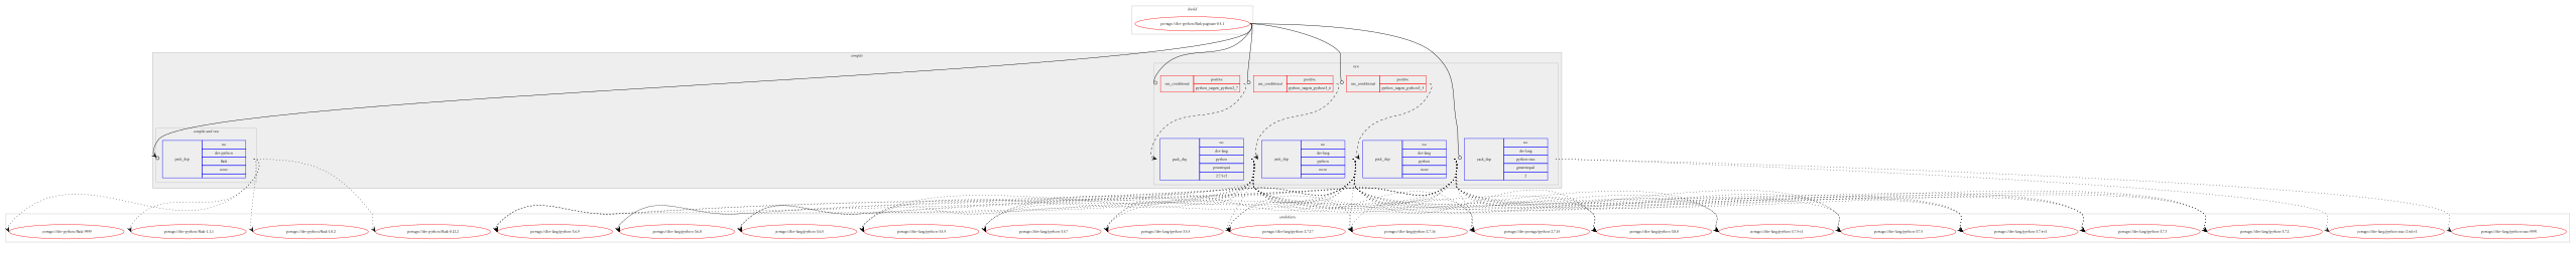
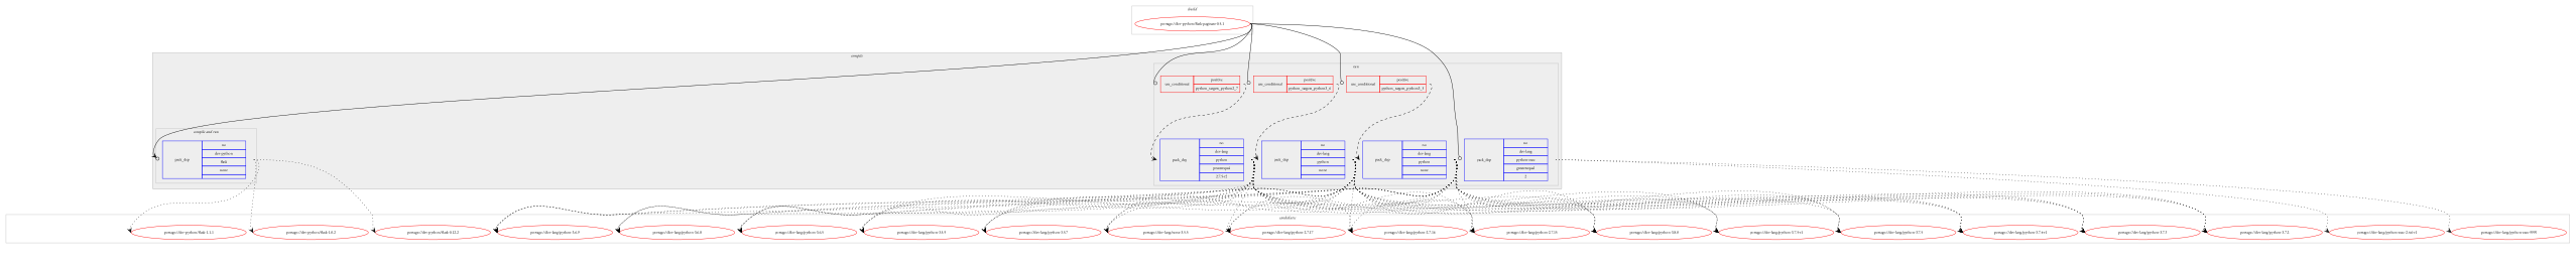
  digraph {
    compound=true
    concentrate=true
    fontname="EB Garamond"
    fontsize=10
    newrank=true
    rankdir=TB
    ranksep=1.5
    node [color=red fontname="EB Garamond" fontsize=10]
    edge [arrowhead=vee fontname="EB Garamond" headport=w style=dotted tailport=e weight=100]
    n1 [label="portage://dev-python/flask-paginate-0.5.1" width=4]
    n2 [color=blue label=<<TABLE BORDER="0" CELLBORDER="1" CELLSPACING="0" CELLPADDING="4" WIDTH="220"><TR><TD ROWSPAN="6" CELLPADDING="30">pack_dep</TD></TR><TR><TD WIDTH="110">no</TD></TR><TR><TD>dev-python</TD></TR><TR><TD>flask</TD></TR><TR><TD>none</TD></TR><TR><TD></TD></TR></TABLE>> shape=none]
    n3 [color=blue label=<<TABLE BORDER="0" CELLBORDER="1" CELLSPACING="0" CELLPADDING="4" WIDTH="220"><TR><TD ROWSPAN="6" CELLPADDING="30">pack_dep</TD></TR><TR><TD WIDTH="110">no</TD></TR><TR><TD>dev-lang</TD></TR><TR><TD>python</TD></TR><TR><TD>greaterequal</TD></TR><TR><TD>2.7.5-r2</TD></TR></TABLE>> shape=none]
    n4 [label=<<TABLE BORDER="0" CELLBORDER="1" CELLSPACING="0" CELLPADDING="4"><TR><TD ROWSPAN="3" CELLPADDING="10">use_conditional</TD></TR><TR><TD>positive</TD></TR><TR><TD>python_targets_python2_7</TD></TR></TABLE>> shape=none]
    n5 [color=blue label=<<TABLE BORDER="0" CELLBORDER="1" CELLSPACING="0" CELLPADDING="4" WIDTH="220"><TR><TD ROWSPAN="6" CELLPADDING="30">pack_dep</TD></TR><TR><TD WIDTH="110">no</TD></TR><TR><TD>dev-lang</TD></TR><TR><TD>python</TD></TR><TR><TD>none</TD></TR><TR><TD></TD></TR></TABLE>> shape=none]
    n6 [label=<<TABLE BORDER="0" CELLBORDER="1" CELLSPACING="0" CELLPADDING="4"><TR><TD ROWSPAN="3" CELLPADDING="10">use_conditional</TD></TR><TR><TD>positive</TD></TR><TR><TD>python_targets_python3_5</TD></TR></TABLE>> shape=none]
    n7 [color=blue label=<<TABLE BORDER="0" CELLBORDER="1" CELLSPACING="0" CELLPADDING="4" WIDTH="220"><TR><TD ROWSPAN="6" CELLPADDING="30">pack_dep</TD></TR><TR><TD WIDTH="110">no</TD></TR><TR><TD>dev-lang</TD></TR><TR><TD>python</TD></TR><TR><TD>none</TD></TR><TR><TD></TD></TR></TABLE>> shape=none]
    n8 [label=<<TABLE BORDER="0" CELLBORDER="1" CELLSPACING="0" CELLPADDING="4"><TR><TD ROWSPAN="3" CELLPADDING="10">use_conditional</TD></TR><TR><TD>positive</TD></TR><TR><TD>python_targets_python3_6</TD></TR></TABLE>> shape=none]
    n9 [color=blue label=<<TABLE BORDER="0" CELLBORDER="1" CELLSPACING="0" CELLPADDING="4" WIDTH="220"><TR><TD ROWSPAN="6" CELLPADDING="30">pack_dep</TD></TR><TR><TD WIDTH="110">no</TD></TR><TR><TD>dev-lang</TD></TR><TR><TD>python-exec</TD></TR><TR><TD>greaterequal</TD></TR><TR><TD>2</TD></TR></TABLE>> shape=none]
    n10 [label="portage://dev-python/flask-0.12.2" width=4]
    n11 [label="portage://dev-python/flask-1.0.2" width=4]
    n12 [label="portage://dev-python/flask-1.1.1" width=4]
-   n13 [label="portage://dev-python/flask-9999" width=4]
-   n14 [label="portage://dev-portage/python-2.7.15" width=4]
+   n14 [label="portage://dev-lang/python-2.7.15" width=4]
    n15 [label="portage://dev-lang/python-2.7.16" width=4]
    n16 [label="portage://dev-lang/python-2.7.17" width=4]
-   n17 [label="portage://dev-lang/python-3.5.5" width=4]
+   n17 [label="portage://dev-lang/none-3.5.5" width=4]
    n18 [label="portage://dev-lang/python-3.5.7" width=4]
    n19 [label="portage://dev-lang/python-3.5.9" width=4]
    n20 [label="portage://dev-lang/python-3.6.5" width=4]
    n21 [label="portage://dev-lang/python-3.6.8" width=4]
    n22 [label="portage://dev-lang/python-3.6.9" width=4]
    n23 [label="portage://dev-lang/python-3.7.2" width=4]
    n24 [label="portage://dev-lang/python-3.7.3" width=4]
    n25 [label="portage://dev-lang/python-3.7.4-r1" width=4]
    n26 [label="portage://dev-lang/python-3.7.5" width=4]
    n27 [label="portage://dev-lang/python-3.7.5-r1" width=4]
    n28 [label="portage://dev-lang/python-3.8.0" width=4]
    n29 [label="portage://dev-lang/python-exec-2.4.6-r1" width=4]
    n30 [label="portage://dev-lang/python-exec-9999" width=4]
    subgraph cluster_1 {
      color=gray
      label=<<i>ebuild</i>>
      rank=same
      n1
    }
    subgraph cluster_2 {
      color=gray
      label=<<i>dependencies</i>>
      subgraph cluster_3 {
        color=gray
        fillcolor="#eeeeee"
        label=<<i>compile</i>>
        style=filled
      }
      subgraph cluster_4 {
        color=gray
        fillcolor="#eeeeee"
        label=<<i>compile and run</i>>
        style=filled
        subgraph sub_5 {
          color=gray
          fillcolor="#eeeeee"
          label=<<i>compile and run</i>>
          style=filled
          n2
        }
      }
      subgraph cluster_6 {
        color=gray
        fillcolor="#eeeeee"
        label=<<i>run</i>>
        style=filled
        subgraph sub_7 {
          color=gray
          fillcolor="#eeeeee"
          label=<<i>run</i>>
          style=filled
          n4
          subgraph sub_8 {
            color=gray
            fillcolor="#eeeeee"
            label=<<i>run</i>>
            style=filled
            n3
          }
        }
        subgraph sub_9 {
          color=gray
          fillcolor="#eeeeee"
          label=<<i>run</i>>
          style=filled
          n6
          subgraph sub_10 {
            color=gray
            fillcolor="#eeeeee"
            label=<<i>run</i>>
            style=filled
            n5
          }
        }
        subgraph sub_11 {
          color=gray
          fillcolor="#eeeeee"
          label=<<i>run</i>>
          style=filled
          n8
          subgraph sub_12 {
            color=gray
            fillcolor="#eeeeee"
            label=<<i>run</i>>
            style=filled
            n7
          }
        }
        subgraph sub_13 {
          color=gray
          fillcolor="#eeeeee"
          label=<<i>run</i>>
          style=filled
          n9
        }
      }
    }
    subgraph cluster_14 {
      color=gray
      label=<<i>candidates</i>>
      rank=same
      subgraph sub_15 {
        color=black
        label=<<i>candidates</i>>
        nodesep=1
        rank=same
        n10
        n11
        n12
-       n13
      }
      subgraph sub_16 {
        color=black
        label=<<i>candidates</i>>
        nodesep=1
        rank=same
        n14
        n15
        n16
        n17
        n18
        n19
        n20
        n21
        n22
        n23
        n24
        n25
        n26
        n27
        n28
      }
      subgraph sub_17 {
        color=black
        label=<<i>candidates</i>>
        nodesep=1
        rank=same
        n14
        n15
        n16
        n17
        n18
        n19
        n20
        n21
        n22
        n23
        n24
        n25
        n26
        n27
        n28
      }
      subgraph sub_18 {
        color=black
        label=<<i>candidates</i>>
        nodesep=1
        rank=same
        n14
        n15
        n16
        n17
        n18
        n19
        n20
        n21
        n22
        n23
        n24
        n25
        n26
        n27
        n28
      }
      subgraph sub_19 {
        color=black
        label=<<i>candidates</i>>
        nodesep=1
        rank=same
        n29
        n30
      }
    }
    n1 -> n2 [arrowhead=odotvee style=solid weight=20]
    n1 -> n4 [arrowhead=odot style=solid weight=20]
    n1 -> n6 [arrowhead=odot style=solid weight=20]
    n1 -> n8 [arrowhead=odot style=solid weight=20]
    n1 -> n9 [arrowhead=odot style=solid weight=20]
    n2 -> n10
    n2 -> n11
    n2 -> n12
-   n2 -> n13
    n3 -> n14
    n3 -> n15
    n3 -> n16
    n3 -> n17
    n3 -> n18
    n3 -> n19
    n3 -> n20
    n3 -> n21
    n3 -> n22
    n3 -> n23
    n3 -> n24
    n3 -> n25
    n3 -> n26
    n3 -> n27
    n3 -> n28
    n4 -> n3 [style=dashed weight=20]
    n5 -> n14
    n5 -> n15
    n5 -> n16
    n5 -> n17
    n5 -> n18
    n5 -> n19
    n5 -> n20
    n5 -> n21
    n5 -> n22
    n5 -> n23
    n5 -> n24
    n5 -> n25
    n5 -> n26
    n5 -> n27
    n5 -> n28
    n6 -> n5 [style=dashed weight=20]
    n7 -> n14
    n7 -> n15
    n7 -> n16
    n7 -> n17
    n7 -> n18
    n7 -> n19
    n7 -> n20
    n7 -> n21
    n7 -> n22
    n7 -> n23
    n7 -> n24
    n7 -> n25
    n7 -> n26
    n7 -> n27
    n7 -> n28
    n8 -> n7 [style=dashed weight=20]
    n9 -> n29
    n9 -> n30
  }
